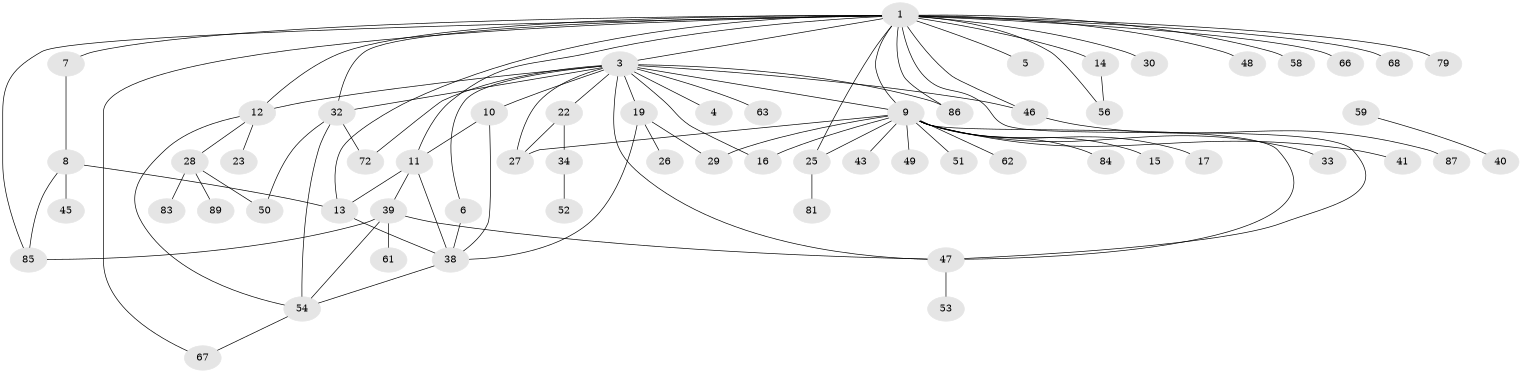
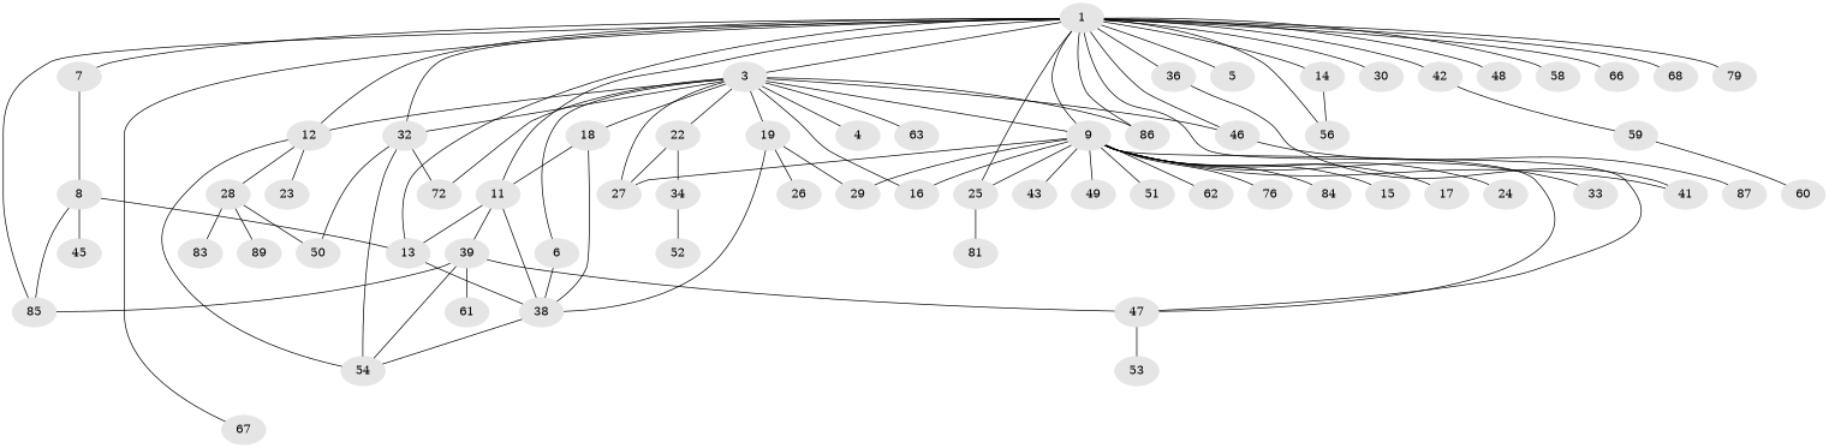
  graph {
    node [color=gray90 style=filled]
    1 [super="+2"]
    3 [super="+88"]
    5 [super="+78"]
    7 [super="+18"]
    9 [super="+20"]
    11 [super="+69"]
    12 [super="+21"]
    13 [super="+40"]
    14
    25 [super="+35"]
    30
    32 [super="+71"]
+   36
+   42
    46 [super="+80"]
    47 [super="+75"]
    48
    56 [super="+57"]
    58
    66
    67
    68
    79
    85
    86
    4
    6 [super="+64"]
-   10 [super="+44"]
+   10 [super="+44" label=18]
    16
    19 [super="+55"]
    22 [super="+74"]
    27 [super="+73"]
    63
    72
    8 [super="+31"]
    15
    17
+   24 [super="+37"]
    29
    33
    41
    43
    49
    51
    62
+   76
    84
    38
    39 [super="+77"]
    23
    28 [super="+70"]
    54 [super="+82"]
    81
    50 [super="+65"]
    59
    87
    53
    26
    34
    45
    61
    83
    89
    52
-   60 [label=40]
+   60
    1 -- 3
    1 -- 5
    1 -- 7
    1 -- 9
    1 -- 11
    1 -- 12 [weight=2]
    1 -- 13
    1 -- 14
    1 -- 25
    1 -- 30
    1 -- 32 [weight=2]
+   1 -- 36
+   1 -- 42
    1 -- 46
    1 -- 47
    1 -- 48
    1 -- 56
    1 -- 58
    1 -- 66
    1 -- 67
    1 -- 68
    1 -- 79
    1 -- 85
    1 -- 86
    3 -- 9
    3 -- 12
    3 -- 32
    3 -- 46
-   3 -- 47
    3 -- 86
    3 -- 4
    3 -- 6
    3 -- 10
    3 -- 16
    3 -- 19
    3 -- 22
    3 -- 27
    3 -- 63
    3 -- 72
    7 -- 8
    9 -- 25
    9 -- 47
    9 -- 16
    9 -- 27
    9 -- 15
    9 -- 17
+   9 -- 24 [weight=2]
    9 -- 29
    9 -- 33
    9 -- 41
    9 -- 43
    9 -- 49
    9 -- 51
    9 -- 62
+   9 -- 76
    9 -- 84
    11 -- 13
    11 -- 38
    11 -- 39
    12 -- 23
    12 -- 28
    12 -- 54
    13 -- 38
    14 -- 56
    25 -- 81
    32 -- 72
    32 -- 54
    32 -- 50
+   36 -- 41
+   42 -- 59
    46 -- 87
    47 -- 53
    6 -- 38
    10 -- 11
    10 -- 38
    19 -- 29
    19 -- 38
    19 -- 26
    22 -- 27
    22 -- 34
    8 -- 13
    8 -- 85
    8 -- 45
    38 -- 54
    39 -- 47
    39 -- 85
    39 -- 54
    39 -- 61
    28 -- 50
    28 -- 83
    28 -- 89
-   54 -- 67
    59 -- 60
    34 -- 52
  }
